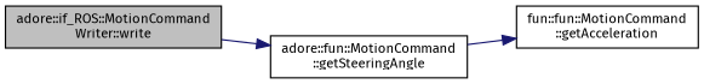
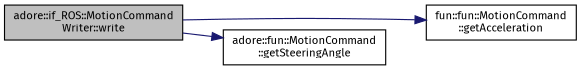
  digraph {
    fontname="Fira Sans"
    rankdir=LR
    node [color=black fillcolor=white fontname="Fira Sans" fontsize=10 shape=record style=filled]
    edge [color=midnightblue fontname="Fira Sans" fontsize=10 labelfontname=Helvetica labelfontsize=10 style=solid]
    n1 [fillcolor=grey75 fontcolor=black height=0.2 label="adore::if_ROS::MotionCommand\lWriter::write" width=0.4]
    n2 [height=0.2 label="fun::fun::MotionCommand\l::getAcceleration" width=0.4]
    n3 [height=0.2 label="adore::fun::MotionCommand\l::getSteeringAngle" width=0.4]
-   n3 -> n2
+   n1 -> n2
    n1 -> n3
  }
